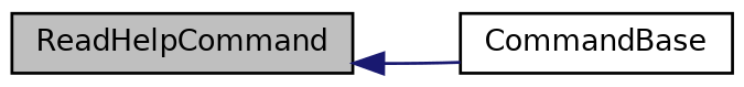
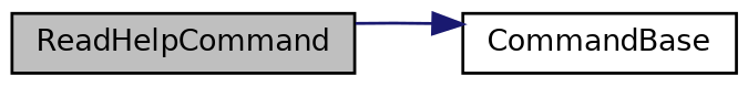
  digraph {
    rankdir=LR
    node [color=black fontname=Helvetica fontsize=10 shape=record style=filled]
    n1 [fillcolor=grey75 fontcolor=black height=0.2 label=ReadHelpCommand width=0.4]
    n2 [fillcolor=white height=0.2 label=CommandBase width=0.4]
-   n1 -> n2 [color=midnightblue dir=back fontname=Helvetica fontsize=10 labelfontname=Helvetica labelfontsize=10 style=solid]
+   n2 -> n1 [color=midnightblue dir=back fontname=Helvetica fontsize=10 labelfontname=Helvetica labelfontsize=10 style=solid]
  }
